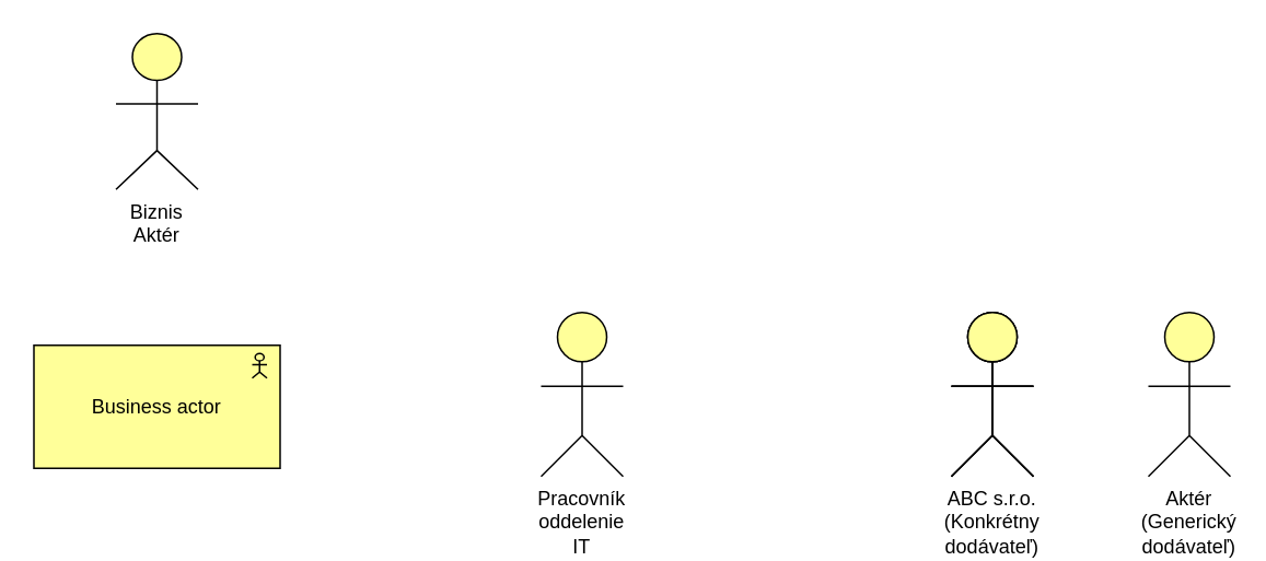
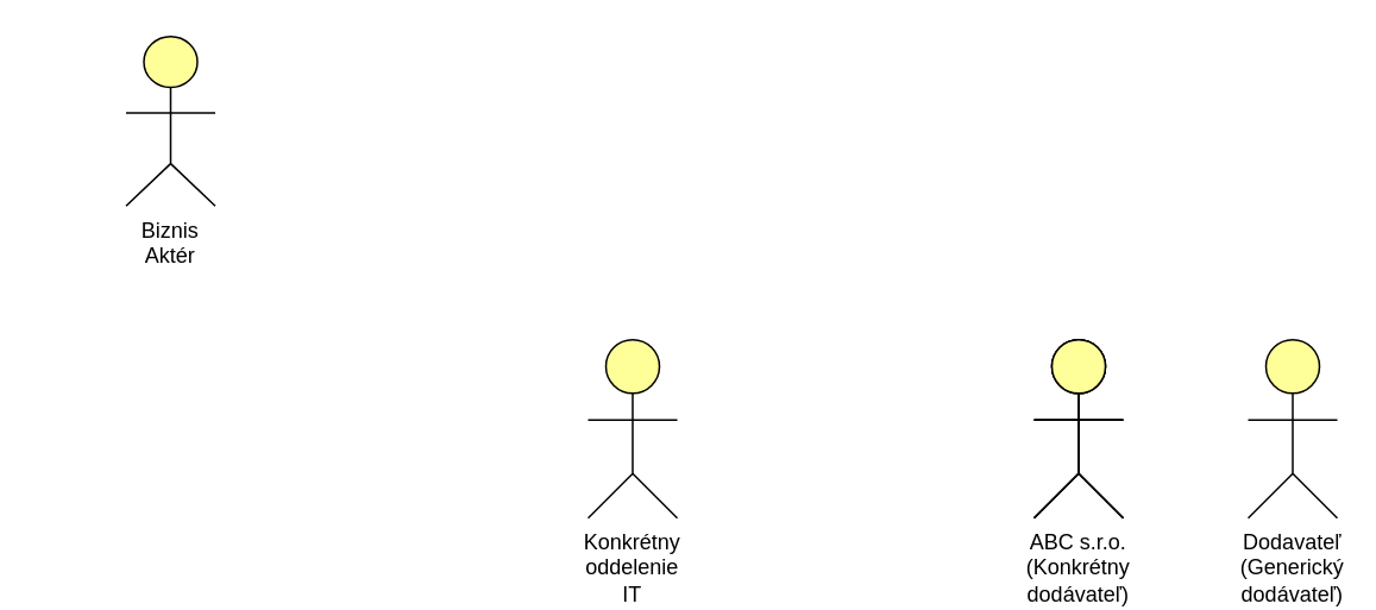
  <mxCell id="0" />
  <mxCell id="1" parent="0" />
  <mxCell id="2" value="Biznis Aktér" style="html=1;outlineConnect=0;whiteSpace=wrap;fillColor=#ffff99;verticalLabelPosition=bottom;verticalAlign=top;align=center;shape=mxgraph.archimate3.actor;rounded=0;sketch=0;" parent="1" vertex="1"><mxGeometry x="70" y="20" width="50" height="95" as="geometry" /></mxCell>
  <mxCell id="3" value="" style="html=1;outlineConnect=0;whiteSpace=wrap;fillColor=#ffff99;verticalLabelPosition=bottom;verticalAlign=top;align=center;shape=mxgraph.archimate3.actor;rounded=0;sketch=0;" parent="1" vertex="1"><mxGeometry x="579" y="190" width="50" height="100" as="geometry" /></mxCell>
  <mxCell id="4" value="" style="html=1;outlineConnect=0;whiteSpace=wrap;fillColor=#ffff99;verticalLabelPosition=bottom;verticalAlign=top;align=center;shape=mxgraph.archimate3.actor;rounded=0;sketch=0;" parent="1" vertex="1"><mxGeometry x="579" y="190" width="50" height="100" as="geometry" /></mxCell>
  <mxCell id="5" value="ABC s.r.o. (Konkrétny dodávateľ)" style="html=1;outlineConnect=0;whiteSpace=wrap;fillColor=#ffff99;verticalLabelPosition=bottom;verticalAlign=top;align=center;shape=mxgraph.archimate3.actor;rounded=0;sketch=0;" parent="1" vertex="1"><mxGeometry x="579" y="190" width="50" height="100" as="geometry" /></mxCell>
- <mxCell id="6" value="Business actor" style="html=1;outlineConnect=0;whiteSpace=wrap;fillColor=#ffff99;shape=mxgraph.archimate3.application;appType=actor;archiType=square;rounded=0;sketch=0;" parent="1" vertex="1"><mxGeometry x="20" y="210" width="150" height="75" as="geometry" /></mxCell>
- <mxCell id="7" value="Aktér (Generický dodávateľ)" style="html=1;outlineConnect=0;whiteSpace=wrap;fillColor=#ffff99;verticalLabelPosition=bottom;verticalAlign=top;align=center;shape=mxgraph.archimate3.actor;rounded=0;sketch=0;" parent="1" vertex="1"><mxGeometry x="699" y="190" width="50" height="100" as="geometry" /></mxCell>
- <mxCell id="8" value="Pracovník oddelenie IT" style="html=1;outlineConnect=0;whiteSpace=wrap;fillColor=#ffff99;verticalLabelPosition=bottom;verticalAlign=top;align=center;shape=mxgraph.archimate3.actor;rounded=0;sketch=0;" parent="1" vertex="1"><mxGeometry x="329" y="190" width="50" height="100" as="geometry" /></mxCell>
+ <mxCell id="7" value="Dodavateľ (Generický dodávateľ)" style="html=1;outlineConnect=0;whiteSpace=wrap;fillColor=#ffff99;verticalLabelPosition=bottom;verticalAlign=top;align=center;shape=mxgraph.archimate3.actor;rounded=0;sketch=0;" parent="1" vertex="1"><mxGeometry x="699" y="190" width="50" height="100" as="geometry" /></mxCell>
+ <mxCell id="8" value="Konkrétny oddelenie IT" style="html=1;outlineConnect=0;whiteSpace=wrap;fillColor=#ffff99;verticalLabelPosition=bottom;verticalAlign=top;align=center;shape=mxgraph.archimate3.actor;rounded=0;sketch=0;" parent="1" vertex="1"><mxGeometry x="329" y="190" width="50" height="100" as="geometry" /></mxCell>
